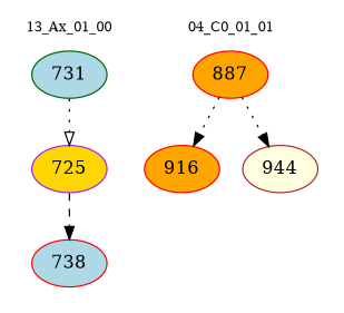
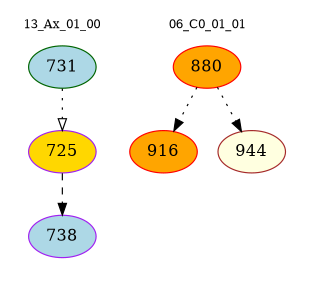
  digraph {
    node [color=purple fillcolor=lightblue style=filled]
    edge [arrowhead=normal color=black style=dotted]
    n1 [color=darkgreen label=731]
    n2 [fillcolor=gold label=725]
-   n3 [color=red label=738]
+   n3 [label=738]
    n4 [color=red fillcolor=orange label=916]
-   n5 [color=red fillcolor=orange label=887]
+   n5 [color=red fillcolor=orange label=880]
    n6 [color=brown fillcolor=lightyellow label=944]
    subgraph cluster_1 {
      color=white
      fontsize=10
      label="13_Ax_01_00"
      n1
      n2
      n3
    }
    subgraph cluster_2 {
      color=white
      fontsize=10
-     label="04_C0_01_01"
+     label="06_C0_01_01"
      n4
      n5
      n6
    }
    n1 -> n2 [arrowhead=onormal]
    n2 -> n3 [style=dashed]
    n5 -> n4
    n5 -> n6
  }
